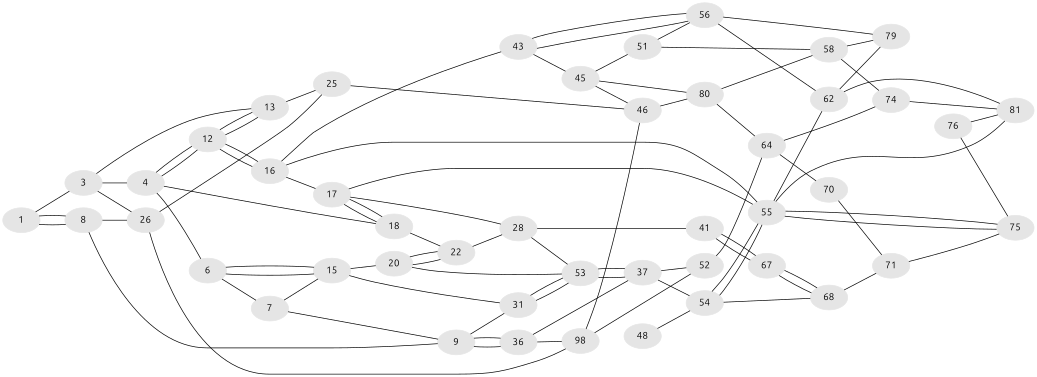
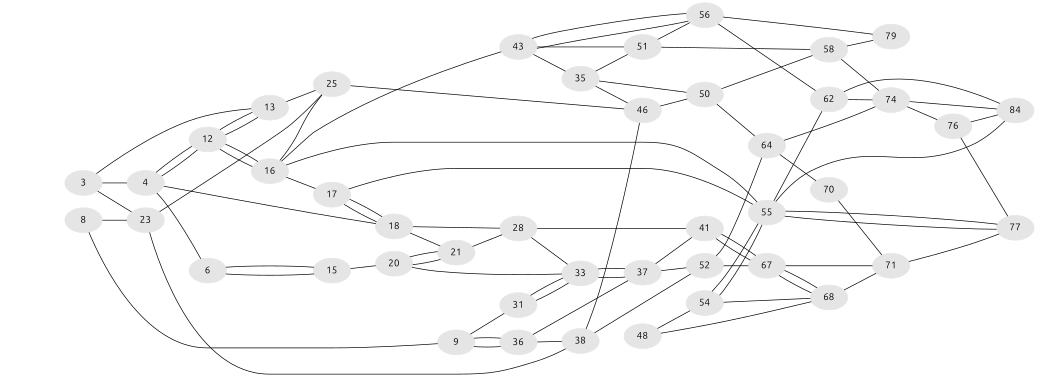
  graph {
    fontname=Ubuntu
    rankdir=LR
    node [color=gray90 fontname=Ubuntu style=filled]
    edge [fontname=Ubuntu]
-   1 [super="+2"]
    3 [super="+14"]
    8 [super="+22"]
    4 [super="+5"]
    13
-   23 [super="+24" label=26]
+   23 [super="+24"]
    9 [super="+10"]
    6
    12
    18
    25 [super="+26"]
-   38 [super="+39" label=98]
-   7 [super="+11"]
+   38 [super="+39"]
    15 [super="+19"]
    16 [super="+30"]
-   21 [super="+27" label=22]
+   21 [super="+27"]
    31
    20 [super="+32"]
    36
-   33 [super="+34" label=53]
+   33 [super="+34"]
    37 [super="+40"]
    17 [super="+29"]
    43 [super="+44"]
    55 [super="+61"]
    46 [super="+47"]
    28 [super="+35"]
-   45 [super="+49"]
+   45 [super="+49" label=35]
    51 [super="+57"]
    56 [super="+63"]
    62 [super="+80"]
-   77 [super="+78" label=75]
-   81 [super="+82"]
+   77 [super="+78"]
+   81 [super="+82" label=84]
    41 [super="+42"]
    48 [super="+53"]
    54
    68 [super="+73"]
    52 [super="+66"]
-   50 [super="+60" label=80]
+   50 [super="+60"]
    67 [super="+69"]
    64 [super="+65"]
    71 [super="+72"]
    58 [super="+59"]
    79
    74 [super="+75"]
    70
    76
-   1 -- 3
-   1 -- 8 [weight=2]
-   1 -- 8
    3 -- 4
    3 -- 13
    3 -- 23
    8 -- 23
    8 -- 9
    4 -- 6
    4 -- 12
    4 -- 12
    4 -- 18
    13 -- 25
    23 -- 25
    23 -- 38
    9 -- 31
    9 -- 36
    9 -- 36
-   6 -- 7
    6 -- 15
    6 -- 15
    12 -- 13
    12 -- 13
    12 -- 16
    12 -- 16
    18 -- 21
    25 -- 46
    38 -- 46
    38 -- 52
-   7 -- 9
-   7 -- 15
-   15 -- 31
    15 -- 20
+   16 -- 25
    16 -- 17
    16 -- 43
    16 -- 55
    21 -- 28
    31 -- 33
    31 -- 33
    20 -- 21 [weight=2]
    20 -- 21
    20 -- 33
    36 -- 38
    36 -- 37
    33 -- 37
    33 -- 37
-   37 -- 54
+   37 -- 41
    37 -- 52
    17 -- 18
    17 -- 18
    17 -- 55
-   17 -- 28
+   18 -- 28
    43 -- 45
+   43 -- 51
    43 -- 56
    43 -- 56
    55 -- 62
    55 -- 77
    55 -- 77
    55 -- 81
    46 -- 50
    28 -- 33
    28 -- 41
    45 -- 46
    45 -- 51
    45 -- 50
    51 -- 56
    51 -- 58
    56 -- 62
    56 -- 79
    62 -- 81
-   62 -- 79
+   62 -- 74
    41 -- 67
    41 -- 67
    48 -- 54
+   48 -- 68
    54 -- 55
    54 -- 55
    54 -- 68
    68 -- 71
+   52 -- 67
    52 -- 64
    50 -- 64
    50 -- 58
    67 -- 68
    67 -- 68
+   67 -- 71
    64 -- 74
    64 -- 70
    71 -- 77
    58 -- 79
    58 -- 74
    74 -- 81
+   74 -- 76
    70 -- 71
    76 -- 77
    76 -- 81
  }
